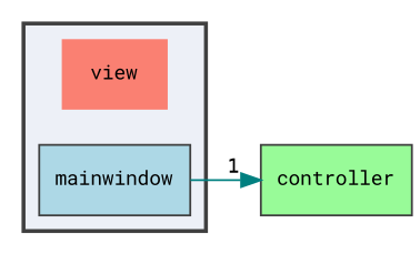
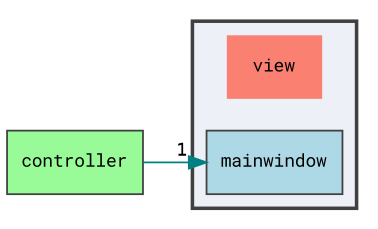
  digraph {
    compound=true
    rankdir=LR
    fontname="Roboto Mono"
    node [fontname="Roboto Mono" fontsize=10 shape=box style=filled color=grey25]
    n1 [label=view shape=plaintext fillcolor=salmon color=""]
    n2 [fillcolor=lightblue label=mainwindow style="filled,"]
    n3 [fillcolor=palegreen label=controller]
    subgraph cluster_1 {
      bgcolor="#edf0f7"
      fontsize=10
      pencolor=grey25
      style="filled,bold,"
      n1
      n2
    }
-   n2 -> n3 [fontname="Roboto Mono" fontsize=10 headlabel=1 labeldistance=1.5 labelfontname=Helvetica labelfontsize=10 color=teal]
+   n3 -> n2 [fontname="Roboto Mono" fontsize=10 headlabel=1 labeldistance=1.5 labelfontname=Helvetica labelfontsize=10 color=teal]
  }
